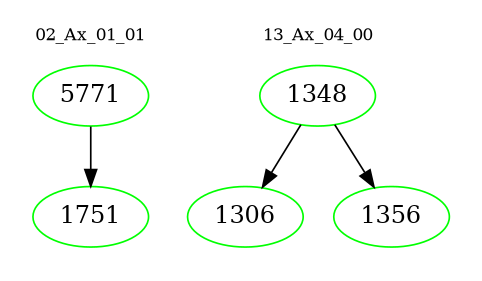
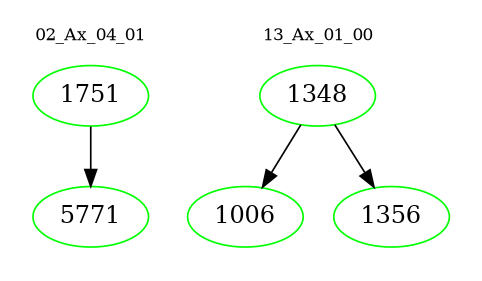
  digraph {
    node [color=green]
    edge [color=black]
    n1 [label=5771]
    n2 [label=1751]
    n3 [label=1348]
-   n4 [label=1306]
+   n4 [label=1006]
    n5 [label=1356]
    subgraph cluster_1 {
      color=white
      fontsize=10
-     label="02_Ax_01_01"
+     label="02_Ax_04_01"
      n1
      n2
    }
    subgraph cluster_2 {
      color=white
      fontsize=10
-     label="13_Ax_04_00"
+     label="13_Ax_01_00"
      n3
      n4
      n5
    }
-   n1 -> n2
+   n2 -> n1
    n3 -> n4
    n3 -> n5
  }
